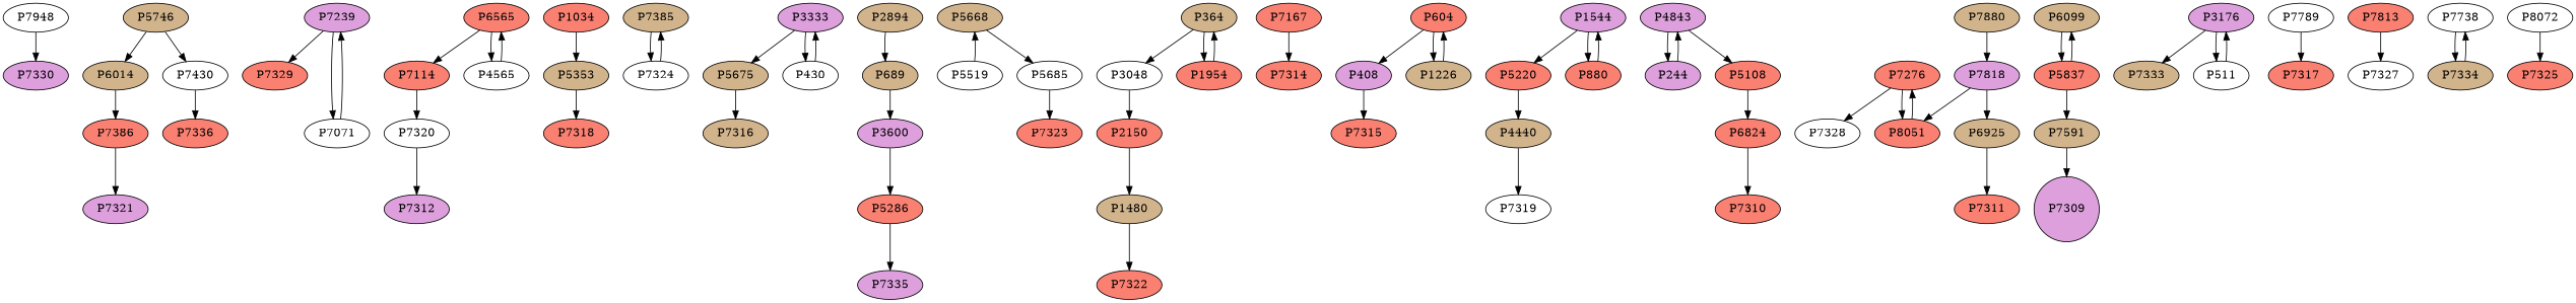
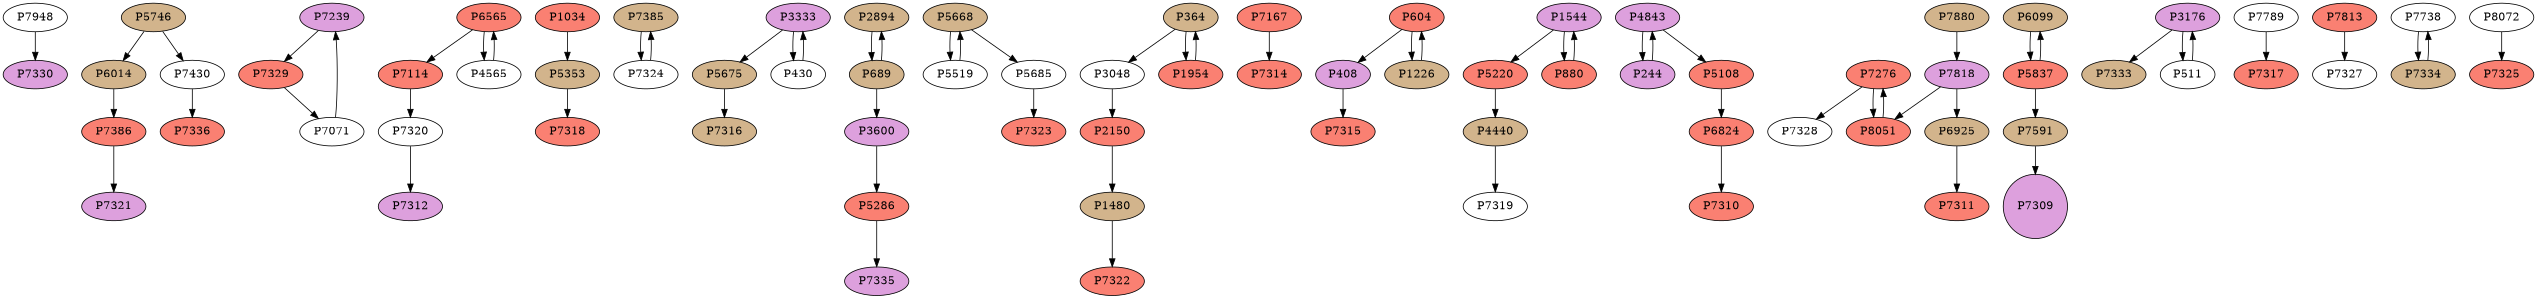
  digraph {
    node [fillcolor=salmon style=filled]
    P7948 [fillcolor=white]
    P7330 [fillcolor=plum]
    P6014 [fillcolor=tan]
    P7386
    P7321 [fillcolor=plum]
    P7430 [fillcolor=white]
    P7336
    P7239 [fillcolor=plum]
    P7329
    P7071 [fillcolor=white]
    P6565
    P7114
    P4565 [fillcolor=white]
    P7320 [fillcolor=white]
    P7312 [fillcolor=plum]
    P5353 [fillcolor=tan]
    P1034
    P7318
    n19 [fillcolor=tan label=P7385]
    P7324 [fillcolor=white]
    P3333 [fillcolor=plum]
    P5675 [fillcolor=tan]
    P430 [fillcolor=white]
    P7316 [fillcolor=tan]
    P2894 [fillcolor=tan]
    P689 [fillcolor=tan]
    P3600 [fillcolor=plum]
    P5286
    P5668 [fillcolor=tan]
    P5519 [fillcolor=white]
    P5685 [fillcolor=white]
    P7323
    P7335 [fillcolor=plum]
    P1480 [fillcolor=tan]
    P2150
    P7322
    P7167
    P7314
    P408 [fillcolor=plum]
    P7315
    P4440 [fillcolor=tan]
    P5220
    P7319 [fillcolor=white]
    P6824
    P7310
    P7328 [fillcolor=white]
    P7276
    P8051
    P7880 [fillcolor=tan]
    P7818 [fillcolor=plum]
    P6925 [fillcolor=tan]
    P7311
    P5108
    P6099 [fillcolor=tan]
    P5837
    P7591 [fillcolor=tan]
    P7309 [fillcolor=plum shape=circle]
    P3048 [fillcolor=white]
    P604
    P1226 [fillcolor=tan]
    P3176 [fillcolor=plum]
    P7333 [fillcolor=tan]
    P511 [fillcolor=white]
    P7789 [fillcolor=white]
    P7317
    P1544 [fillcolor=plum]
    P880
    P244 [fillcolor=plum]
    P4843 [fillcolor=plum]
    P364 [fillcolor=tan]
    P1954
    P7327 [fillcolor=white]
    P7813
    P7738 [fillcolor=white]
    P7334 [fillcolor=tan]
    P8072 [fillcolor=white]
    P7325
    P5746 [fillcolor=tan]
    P7948 -> P7330
    P6014 -> P7386
    P7386 -> P7321
    P7430 -> P7336
    P7239 -> P7329
-   P7239 -> P7071
+   P7329 -> P7071
    P7071 -> P7239
    P6565 -> P7114
    P6565 -> P4565
    P7114 -> P7320
    P4565 -> P6565
    P7320 -> P7312
    P5353 -> P7318
    P1034 -> P5353
    n19 -> P7324
    P7324 -> n19
    P3333 -> P5675
    P3333 -> P430
    P5675 -> P7316
    P430 -> P3333
    P2894 -> P689
+   P689 -> P2894
    P689 -> P3600
    P3600 -> P5286
    P5286 -> P7335
+   P5668 -> P5519
    P5668 -> P5685
    P5519 -> P5668
    P5685 -> P7323
    P1480 -> P7322
    P2150 -> P1480
    P7167 -> P7314
    P408 -> P7315
    P4440 -> P7319
    P5220 -> P4440
    P6824 -> P7310
    P7276 -> P7328
    P7276 -> P8051
    P8051 -> P7276
    P7880 -> P7818
    P7818 -> P8051
    P7818 -> P6925
    P6925 -> P7311
    P5108 -> P6824
    P6099 -> P5837
    P5837 -> P6099
    P5837 -> P7591
    P7591 -> P7309
    P3048 -> P2150
    P604 -> P408
    P604 -> P1226
    P1226 -> P604
    P3176 -> P7333
    P3176 -> P511
    P511 -> P3176
    P7789 -> P7317
    P1544 -> P5220
    P1544 -> P880
    P880 -> P1544
    P244 -> P4843
    P4843 -> P5108
    P4843 -> P244
    P364 -> P3048
    P364 -> P1954
    P1954 -> P364
    P7813 -> P7327
    P7738 -> P7334
    P7334 -> P7738
    P8072 -> P7325
    P5746 -> P6014
    P5746 -> P7430
  }
